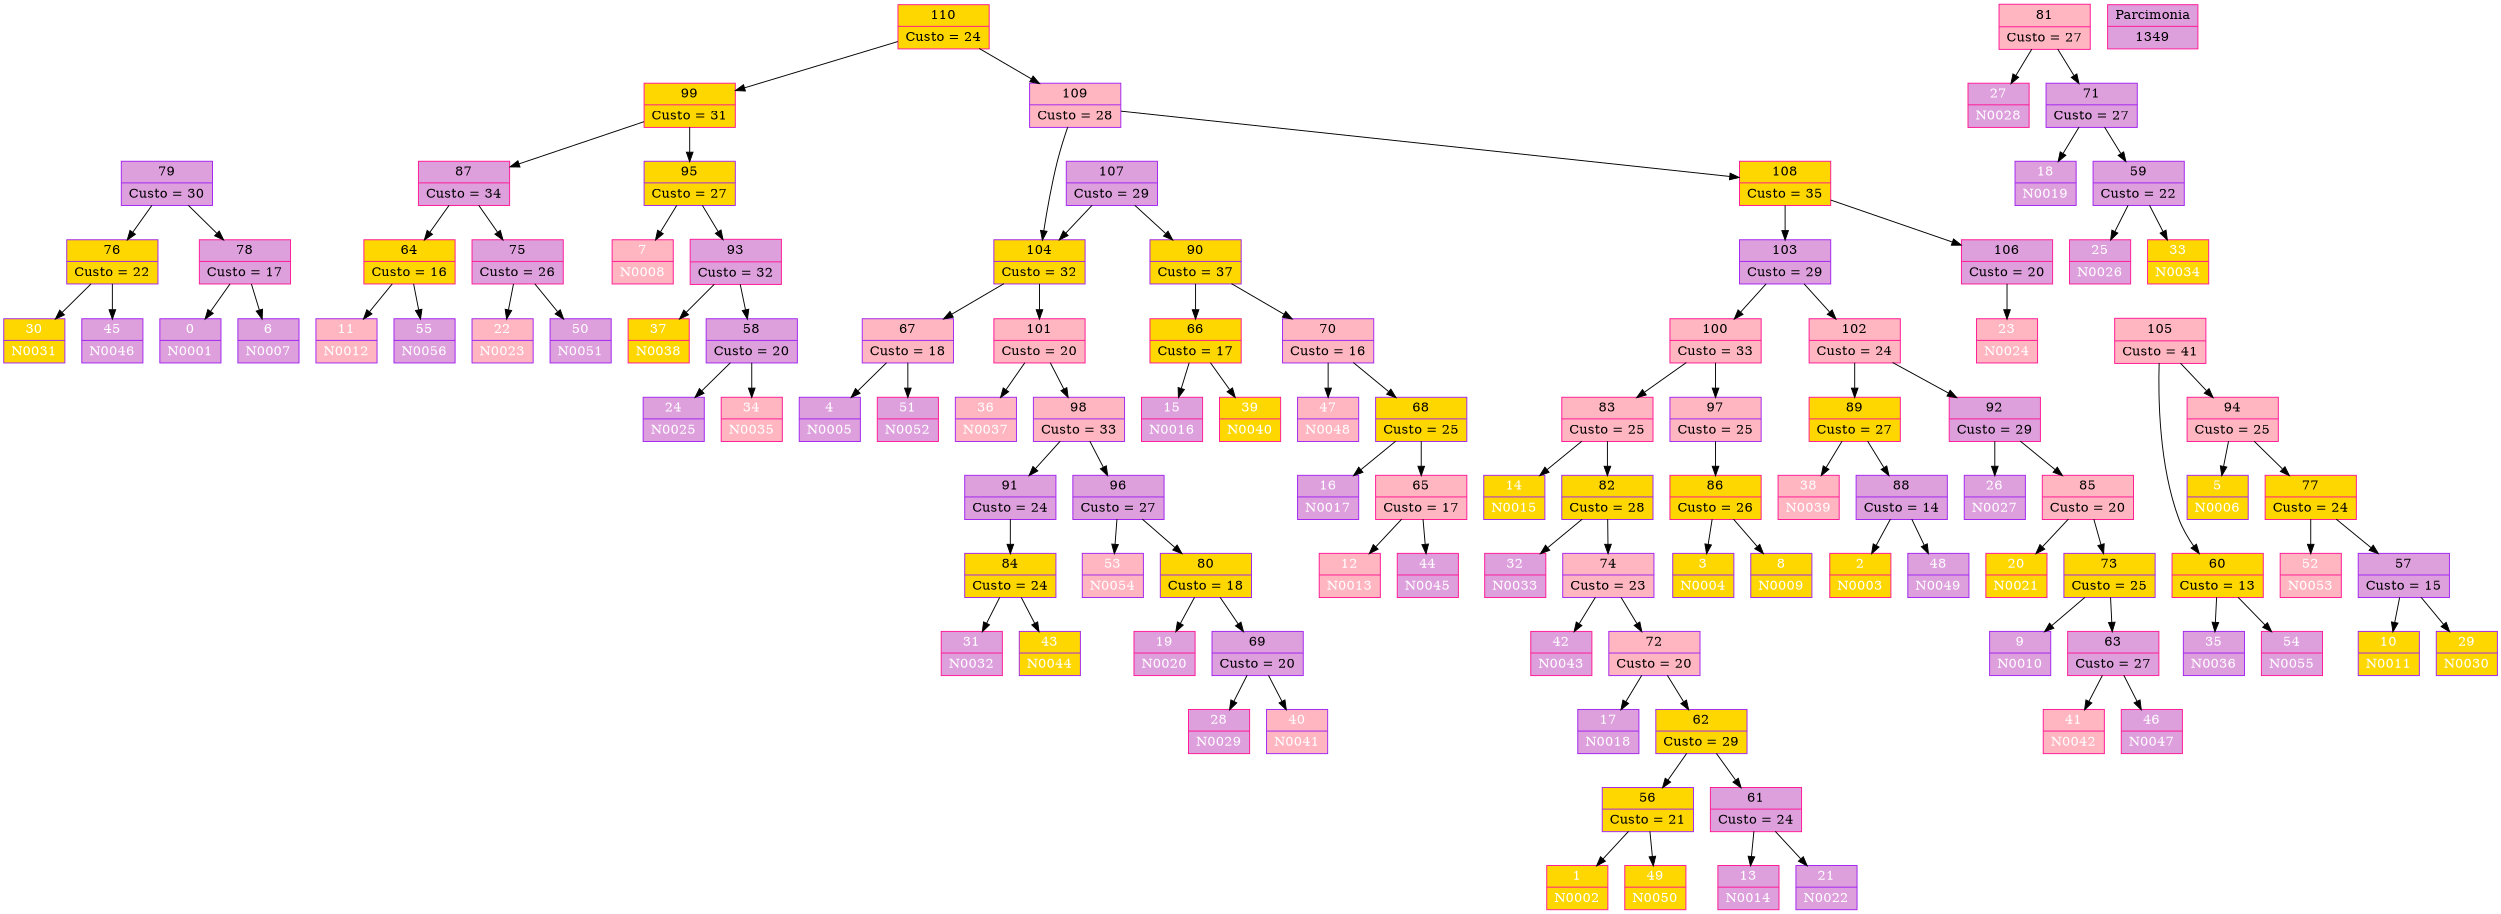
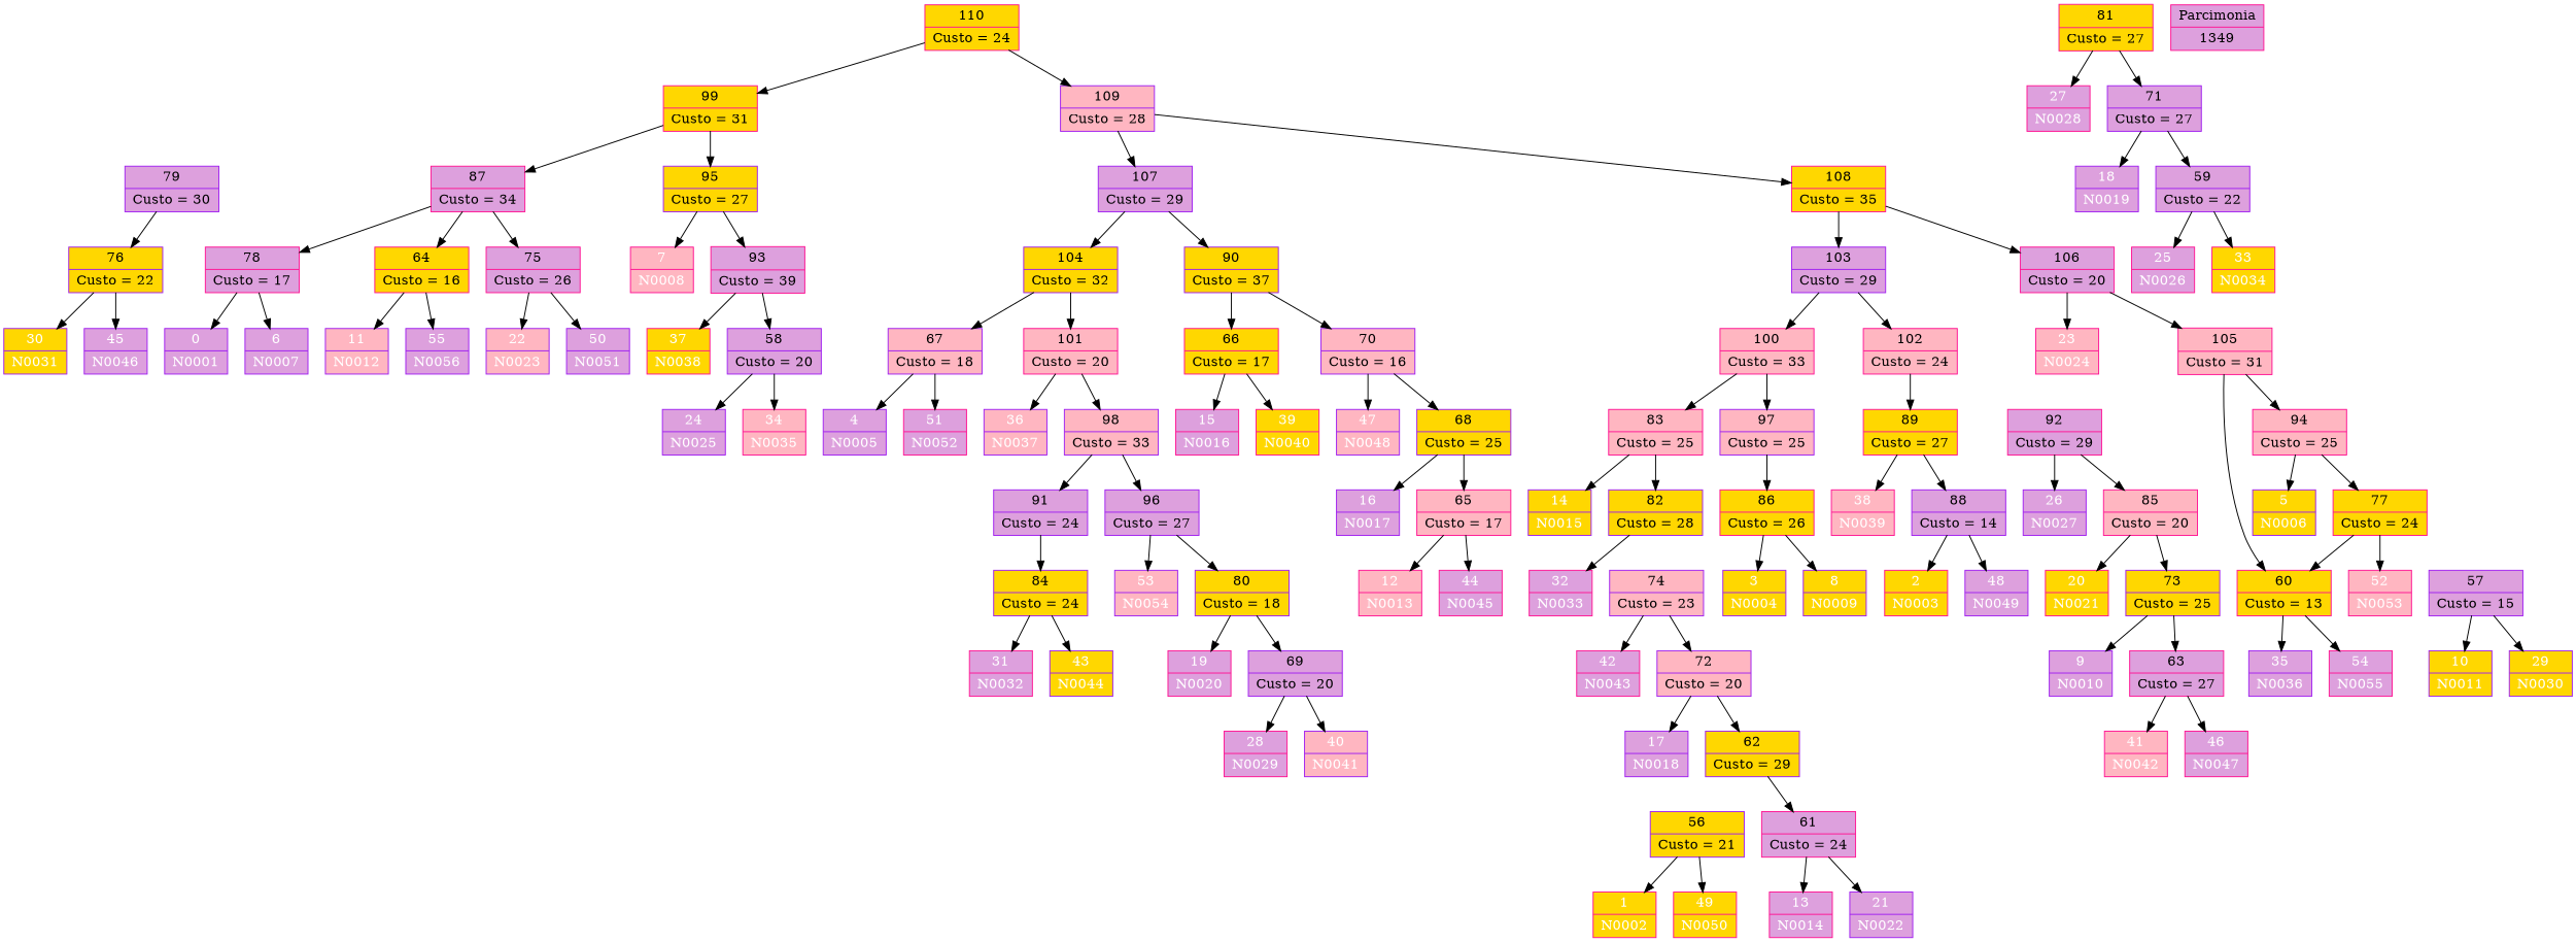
  digraph {
    node [color=purple fillcolor=plum shape=record style=filled]
    n1 [fontcolor=white fontsize=14 height=0.5 label="{0 | N0001}"]
    n2 [color=deeppink fillcolor=gold fontcolor=white fontsize=14 height=0.5 label="{1 | N0002}"]
    n3 [color=deeppink fillcolor=gold fontcolor=white fontsize=14 height=0.5 label="{2 | N0003}"]
    n4 [fillcolor=gold fontcolor=white fontsize=14 height=0.5 label="{3 | N0004}"]
    n5 [fontcolor=white fontsize=14 height=0.5 label="{4 | N0005}"]
    n6 [fillcolor=gold fontcolor=white fontsize=14 height=0.5 label="{5 | N0006}"]
    n7 [fontcolor=white fontsize=14 height=0.5 label="{6 | N0007}"]
    n8 [color=deeppink fillcolor=lightpink fontcolor=white fontsize=14 height=0.5 label="{7 | N0008}"]
    n9 [fillcolor=gold fontcolor=white fontsize=14 height=0.5 label="{8 | N0009}"]
    n10 [fontcolor=white fontsize=14 height=0.5 label="{9 | N0010}"]
    n11 [fillcolor=gold fontcolor=white fontsize=14 height=0.5 label="{10 | N0011}"]
    n12 [fillcolor=lightpink fontcolor=white fontsize=14 height=0.5 label="{11 | N0012}"]
    n13 [color=deeppink fillcolor=lightpink fontcolor=white fontsize=14 height=0.5 label="{12 | N0013}"]
    n14 [color=deeppink fontcolor=white fontsize=14 height=0.5 label="{13 | N0014}"]
    n15 [fillcolor=gold fontcolor=white fontsize=14 height=0.5 label="{14 | N0015}"]
    n16 [color=deeppink fontcolor=white fontsize=14 height=0.5 label="{15 | N0016}"]
    n17 [fontcolor=white fontsize=14 height=0.5 label="{16 | N0017}"]
    n18 [fontcolor=white fontsize=14 height=0.5 label="{17 | N0018}"]
    n19 [fontcolor=white fontsize=14 height=0.5 label="{18 | N0019}"]
    n20 [color=deeppink fontcolor=white fontsize=14 height=0.5 label="{19 | N0020}"]
    n21 [color=deeppink fillcolor=gold fontcolor=white fontsize=14 height=0.5 label="{20 | N0021}"]
    n22 [fontcolor=white fontsize=14 height=0.5 label="{21 | N0022}"]
    n23 [fillcolor=lightpink fontcolor=white fontsize=14 height=0.5 label="{22 | N0023}"]
    n24 [color=deeppink fillcolor=lightpink fontcolor=white fontsize=14 height=0.5 label="{23 | N0024}"]
    n25 [fontcolor=white fontsize=14 height=0.5 label="{24 | N0025}"]
    n26 [color=deeppink fontcolor=white fontsize=14 height=0.5 label="{25 | N0026}"]
    n27 [fontcolor=white fontsize=14 height=0.5 label="{26 | N0027}"]
    n28 [color=deeppink fontcolor=white fontsize=14 height=0.5 label="{27 | N0028}"]
    n29 [color=deeppink fontcolor=white fontsize=14 height=0.5 label="{28 | N0029}"]
    n30 [fillcolor=gold fontcolor=white fontsize=14 height=0.5 label="{29 | N0030}"]
    n31 [fillcolor=gold fontcolor=white fontsize=14 height=0.5 label="{30 | N0031}"]
    n32 [color=deeppink fontcolor=white fontsize=14 height=0.5 label="{31 | N0032}"]
    n33 [color=deeppink fontcolor=white fontsize=14 height=0.5 label="{32 | N0033}"]
    n34 [color=deeppink fillcolor=gold fontcolor=white fontsize=14 height=0.5 label="{33 | N0034}"]
    n35 [color=deeppink fillcolor=lightpink fontcolor=white fontsize=14 height=0.5 label="{34 | N0035}"]
    n36 [fontcolor=white fontsize=14 height=0.5 label="{35 | N0036}"]
    n37 [fillcolor=lightpink fontcolor=white fontsize=14 height=0.5 label="{36 | N0037}"]
    n38 [color=deeppink fillcolor=gold fontcolor=white fontsize=14 height=0.5 label="{37 | N0038}"]
    n39 [color=deeppink fillcolor=lightpink fontcolor=white fontsize=14 height=0.5 label="{38 | N0039}"]
    n40 [color=deeppink fillcolor=gold fontcolor=white fontsize=14 height=0.5 label="{39 | N0040}"]
    n41 [fillcolor=lightpink fontcolor=white fontsize=14 height=0.5 label="{40 | N0041}"]
    n42 [color=deeppink fillcolor=lightpink fontcolor=white fontsize=14 height=0.5 label="{41 | N0042}"]
    n43 [color=deeppink fontcolor=white fontsize=14 height=0.5 label="{42 | N0043}"]
    n44 [fillcolor=gold fontcolor=white fontsize=14 height=0.5 label="{43 | N0044}"]
    n45 [color=deeppink fontcolor=white fontsize=14 height=0.5 label="{44 | N0045}"]
    n46 [fontcolor=white fontsize=14 height=0.5 label="{45 | N0046}"]
    n47 [color=deeppink fontcolor=white fontsize=14 height=0.5 label="{46 | N0047}"]
    n48 [fillcolor=lightpink fontcolor=white fontsize=14 height=0.5 label="{47 | N0048}"]
    n49 [fontcolor=white fontsize=14 height=0.5 label="{48 | N0049}"]
    n50 [color=deeppink fillcolor=gold fontcolor=white fontsize=14 height=0.5 label="{49 | N0050}"]
    n51 [fontcolor=white fontsize=14 height=0.5 label="{50 | N0051}"]
    n52 [color=deeppink fontcolor=white fontsize=14 height=0.5 label="{51 | N0052}"]
    n53 [color=deeppink fillcolor=lightpink fontcolor=white fontsize=14 height=0.5 label="{52 | N0053}"]
    n54 [fillcolor=lightpink fontcolor=white fontsize=14 height=0.5 label="{53 | N0054}"]
    n55 [color=deeppink fontcolor=white fontsize=14 height=0.5 label="{54 | N0055}"]
    n56 [fontcolor=white fontsize=14 height=0.5 label="{55 | N0056}"]
    n57 [fillcolor=gold label="{56|Custo = 21}"]
    n58 [label="{57|Custo = 15}"]
    n59 [label="{58|Custo = 20}"]
    n60 [label="{59|Custo = 22}"]
    n61 [color=deeppink fillcolor=gold label="{60|Custo = 13}"]
    n62 [color=deeppink label="{61|Custo = 24}"]
    n63 [fillcolor=gold label="{62|Custo = 29}"]
    n64 [color=deeppink label="{63|Custo = 27}"]
    n65 [color=deeppink fillcolor=gold label="{64|Custo = 16}"]
    n66 [color=deeppink fillcolor=lightpink label="{65|Custo = 17}"]
    n67 [color=deeppink fillcolor=gold label="{66|Custo = 17}"]
    n68 [fillcolor=lightpink label="{67|Custo = 18}"]
    n69 [fillcolor=gold label="{68|Custo = 25}"]
    n70 [label="{69|Custo = 20}"]
    n71 [fillcolor=lightpink label="{70|Custo = 16}"]
    n72 [label="{71|Custo = 27}"]
    n73 [fillcolor=lightpink label="{72|Custo = 20}"]
    n74 [fillcolor=gold label="{73|Custo = 25}"]
    n75 [fillcolor=lightpink label="{74|Custo = 23}"]
    n76 [color=deeppink label="{75|Custo = 26}"]
    n77 [fillcolor=gold label="{76|Custo = 22}"]
    n78 [color=deeppink fillcolor=gold label="{77|Custo = 24}"]
    n79 [color=deeppink label="{78|Custo = 17}"]
    n80 [label="{79|Custo = 30}"]
    n81 [fillcolor=gold label="{80|Custo = 18}"]
-   n82 [color=deeppink fillcolor=lightpink label="{81|Custo = 27}"]
+   n82 [color=deeppink fillcolor=gold label="{81|Custo = 27}"]
    n83 [fillcolor=gold label="{82|Custo = 28}"]
    n84 [color=deeppink fillcolor=lightpink label="{83|Custo = 25}"]
    n85 [fillcolor=gold label="{84|Custo = 24}"]
    n86 [color=deeppink fillcolor=lightpink label="{85|Custo = 20}"]
    n87 [color=deeppink fillcolor=gold label="{86|Custo = 26}"]
    n88 [color=deeppink label="{87|Custo = 34}"]
    n89 [label="{88|Custo = 14}"]
    n90 [color=deeppink fillcolor=gold label="{89|Custo = 27}"]
    n91 [fillcolor=gold label="{90|Custo = 37}"]
    n92 [label="{91|Custo = 24}"]
    n93 [color=deeppink label="{92|Custo = 29}"]
-   n94 [color=deeppink label="{93|Custo = 32}"]
+   n94 [color=deeppink label="{93|Custo = 39}"]
    n95 [color=deeppink fillcolor=lightpink label="{94|Custo = 25}"]
    n96 [fillcolor=gold label="{95|Custo = 27}"]
    n97 [label="{96|Custo = 27}"]
    n98 [fillcolor=lightpink label="{97|Custo = 25}"]
    n99 [fillcolor=lightpink label="{98|Custo = 33}"]
    n100 [color=deeppink fillcolor=gold label="{99|Custo = 31}"]
    n101 [color=deeppink fillcolor=lightpink label="{100|Custo = 33}"]
    n102 [color=deeppink fillcolor=lightpink label="{101|Custo = 20}"]
    n103 [color=deeppink fillcolor=lightpink label="{102|Custo = 24}"]
    n104 [label="{103|Custo = 29}"]
    n105 [fillcolor=gold label="{104|Custo = 32}"]
-   n106 [color=deeppink fillcolor=lightpink label="{105|Custo = 41}"]
+   n106 [color=deeppink fillcolor=lightpink label="{105|Custo = 31}"]
    n107 [color=deeppink label="{106|Custo = 20}"]
    n108 [label="{107|Custo = 29}"]
    n109 [color=deeppink fillcolor=gold label="{108|Custo = 35}"]
    n110 [fillcolor=lightpink label="{109|Custo = 28}"]
    n111 [color=deeppink fillcolor=gold label="{110|Custo = 24}"]
    n112 [color=deeppink label="{Parcimonia|1349}"]
    n57 -> n2
    n57 -> n50
    n58 -> n11
    n58 -> n30
    n59 -> n25
    n59 -> n35
    n60 -> n26
    n60 -> n34
    n61 -> n36
    n61 -> n55
    n62 -> n14
    n62 -> n22
-   n63 -> n57
    n63 -> n62
    n64 -> n42
    n64 -> n47
    n65 -> n12
    n65 -> n56
    n66 -> n13
    n66 -> n45
    n67 -> n16
    n67 -> n40
    n68 -> n5
    n68 -> n52
    n69 -> n17
    n69 -> n66
    n70 -> n29
    n70 -> n41
    n71 -> n48
    n71 -> n69
    n72 -> n19
    n72 -> n60
    n73 -> n18
    n73 -> n63
    n74 -> n10
    n74 -> n64
    n75 -> n43
    n75 -> n73
    n76 -> n23
    n76 -> n51
    n77 -> n31
    n77 -> n46
    n78 -> n53
-   n78 -> n58
+   n78 -> n61
    n79 -> n1
    n79 -> n7
    n80 -> n77
-   n80 -> n79
+   n88 -> n79
    n81 -> n20
    n81 -> n70
    n82 -> n28
    n82 -> n72
    n83 -> n33
-   n83 -> n75
    n84 -> n15
    n84 -> n83
    n85 -> n32
    n85 -> n44
    n86 -> n21
    n86 -> n74
    n87 -> n4
    n87 -> n9
    n88 -> n65
    n88 -> n76
    n89 -> n3
    n89 -> n49
    n90 -> n39
    n90 -> n89
    n91 -> n67
    n91 -> n71
    n92 -> n85
    n93 -> n27
    n93 -> n86
    n94 -> n38
    n94 -> n59
    n95 -> n6
    n95 -> n78
    n96 -> n8
    n96 -> n94
    n97 -> n54
    n97 -> n81
    n98 -> n87
    n99 -> n92
    n99 -> n97
    n100 -> n88
    n100 -> n96
    n101 -> n84
    n101 -> n98
    n102 -> n37
    n102 -> n99
    n103 -> n90
-   n103 -> n93
    n104 -> n101
    n104 -> n103
    n105 -> n68
    n105 -> n102
    n106 -> n61
    n106 -> n95
    n107 -> n24
+   n107 -> n106
    n108 -> n91
    n108 -> n105
    n109 -> n104
    n109 -> n107
-   n110 -> n105
+   n110 -> n108
    n110 -> n109
    n111 -> n100
    n111 -> n110
  }
